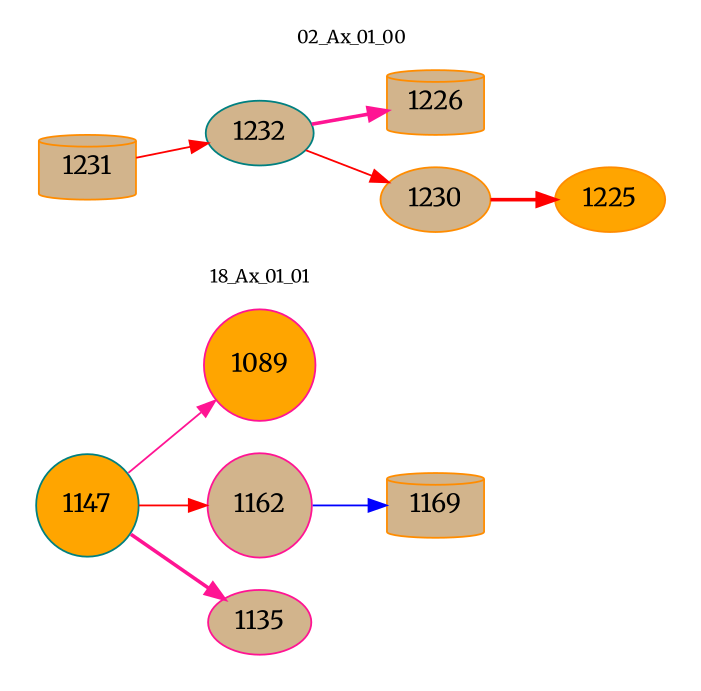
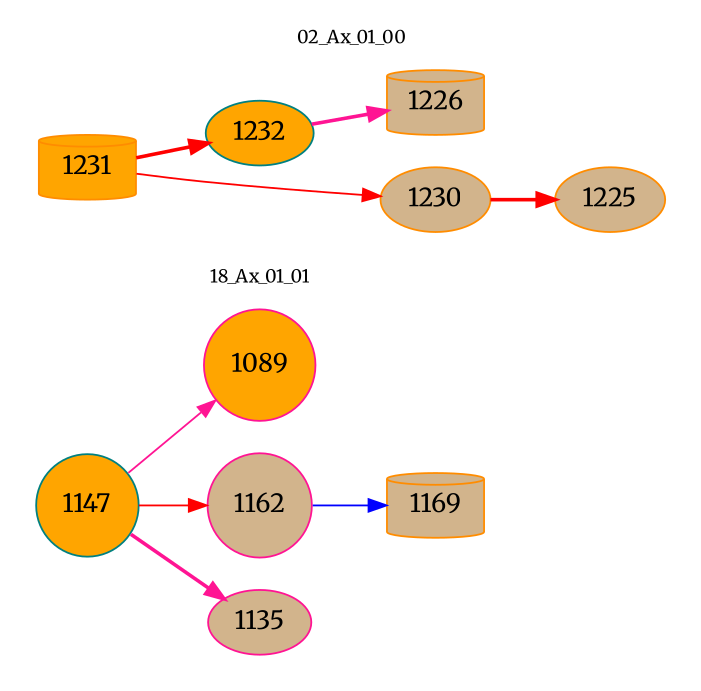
  digraph {
    fontname=Merriweather
    rankdir=LR
    node [color=darkorange fillcolor=orange fontname=Merriweather shape=ellipse style=filled]
    edge [color=red fontname=Merriweather style=solid]
    n1 [color=teal label=1147 shape=circle]
    n2 [color=deeppink fillcolor=tan label=1135]
    n3 [color=deeppink fillcolor=tan label=1162 shape=circle]
    n4 [color=deeppink label=1089 shape=circle]
    n5 [fillcolor=tan label=1169 shape=cylinder]
-   n6 [fillcolor=tan label=1231 shape=cylinder]
+   n6 [label=1231 shape=cylinder]
    n7 [fillcolor=tan label=1230]
-   n8 [color=teal fillcolor=tan label=1232]
-   n9 [label=1225]
+   n8 [color=teal label=1232]
+   n9 [fillcolor=tan label=1225]
    n10 [fillcolor=tan label=1226 shape=cylinder]
    subgraph cluster_1 {
      color=white
      fontsize=10
      label="18_Ax_01_01"
      n1
      n2
      n3
      n4
      n5
    }
    subgraph cluster_2 {
      color=white
      fontsize=10
      label="02_Ax_01_00"
      n6
      n7
      n8
      n9
      n10
    }
    n1 -> n2 [color=deeppink style=bold]
    n1 -> n3
    n1 -> n4 [color=deeppink]
    n3 -> n5 [color=blue]
-   n8 -> n7
-   n6 -> n8
+   n6 -> n7
+   n6 -> n8 [style=bold]
    n7 -> n9 [style=bold]
    n8 -> n10 [color=deeppink style=bold]
  }
